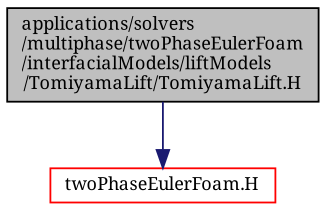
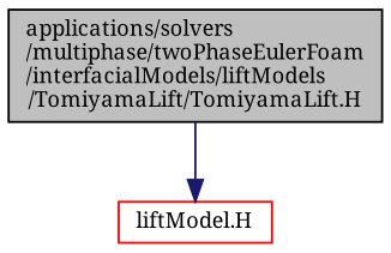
  digraph {
    fontname="Noto Serif"
    node [fontname="Noto Serif" fontsize=10 shape=record]
    n1 [color=black fillcolor=grey75 fontcolor=black height=0.2 label="applications/solvers\l/multiphase/twoPhaseEulerFoam\l/interfacialModels/liftModels\l/TomiyamaLift/TomiyamaLift.H" style=filled width=0.4]
-   n2 [color=red height=0.2 label="twoPhaseEulerFoam.H" width=0.4]
+   n2 [color=red height=0.2 label="liftModel.H" width=0.4]
    n1 -> n2 [color=midnightblue fontname="Noto Serif" fontsize=10 labelfontname=FreeSans labelfontsize=10 style=solid]
  }
